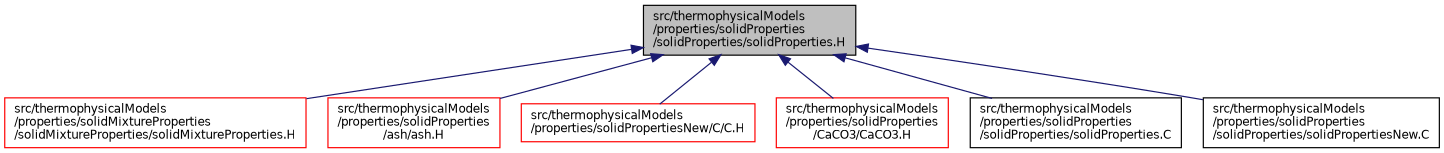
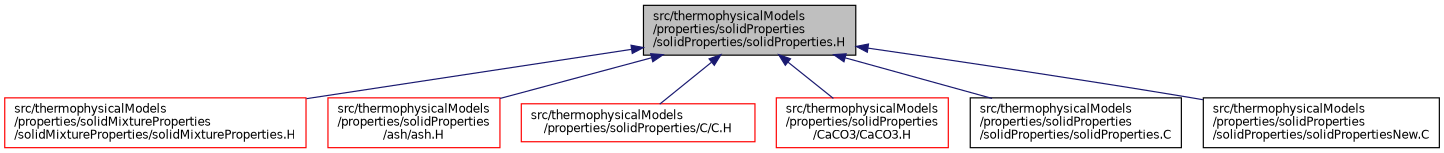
  digraph {
    node [color=red fontname=Helvetica fontsize=10 shape=record]
    edge [color=midnightblue dir=back fontname=Helvetica fontsize=10 labelfontname=Helvetica labelfontsize=10 style=solid]
    n1 [color=black fillcolor=grey75 fontcolor=black height=0.2 label="src/thermophysicalModels\l/properties/solidProperties\l/solidProperties/solidProperties.H" style=filled width=0.4]
    n2 [height=0.2 label="src/thermophysicalModels\l/properties/solidMixtureProperties\l/solidMixtureProperties/solidMixtureProperties.H" width=0.4]
    n3 [height=0.2 label="src/thermophysicalModels\l/properties/solidProperties\l/ash/ash.H" width=0.4]
-   n4 [height=0.2 label="src/thermophysicalModels\l/properties/solidPropertiesNew/C/C.H" width=0.4]
+   n4 [height=0.2 label="src/thermophysicalModels\l/properties/solidProperties/C/C.H" width=0.4]
    n5 [height=0.2 label="src/thermophysicalModels\l/properties/solidProperties\l/CaCO3/CaCO3.H" width=0.4]
    n6 [color=black height=0.2 label="src/thermophysicalModels\l/properties/solidProperties\l/solidProperties/solidProperties.C" width=0.4]
    n7 [color=black height=0.2 label="src/thermophysicalModels\l/properties/solidProperties\l/solidProperties/solidPropertiesNew.C" width=0.4]
    n1 -> n2
    n1 -> n3
    n1 -> n4
    n1 -> n5
    n1 -> n6
    n1 -> n7
  }
